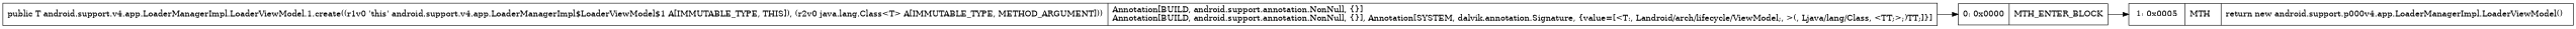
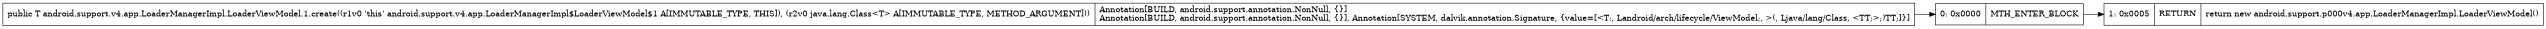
  digraph {
    rankdir=LR
    node [shape=record]
    n1 [label="{0\:\ 0x0000|MTH_ENTER_BLOCK\l}"]
-   n2 [label="{1\:\ 0x0005|MTH\l|return new android.support.p000v4.app.LoaderManagerImpl.LoaderViewModel()\l}"]
+   n2 [label="{1\:\ 0x0005|RETURN\l|return new android.support.p000v4.app.LoaderManagerImpl.LoaderViewModel()\l}"]
    n3 [label="{public T android.support.v4.app.LoaderManagerImpl.LoaderViewModel.1.create((r1v0 'this' android.support.v4.app.LoaderManagerImpl$LoaderViewModel$1 A[IMMUTABLE_TYPE, THIS]), (r2v0 java.lang.Class\<T\> A[IMMUTABLE_TYPE, METHOD_ARGUMENT]))  | Annotation[BUILD, android.support.annotation.NonNull, \{\}]\lAnnotation[BUILD, android.support.annotation.NonNull, \{\}], Annotation[SYSTEM, dalvik.annotation.Signature, \{value=[\<T:, Landroid\/arch\/lifecycle\/ViewModel;, \>(, Ljava\/lang\/Class, \<TT;\>;)TT;]\}]\l}"]
    n1 -> n2
    n3 -> n1
  }
